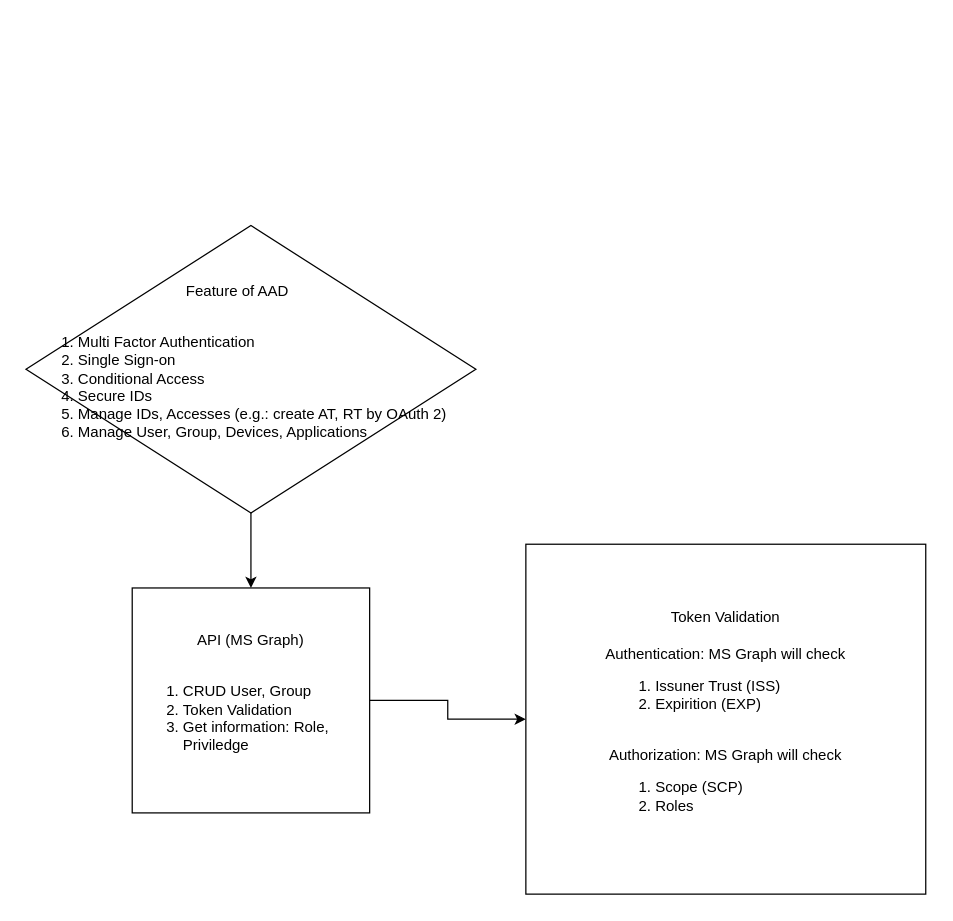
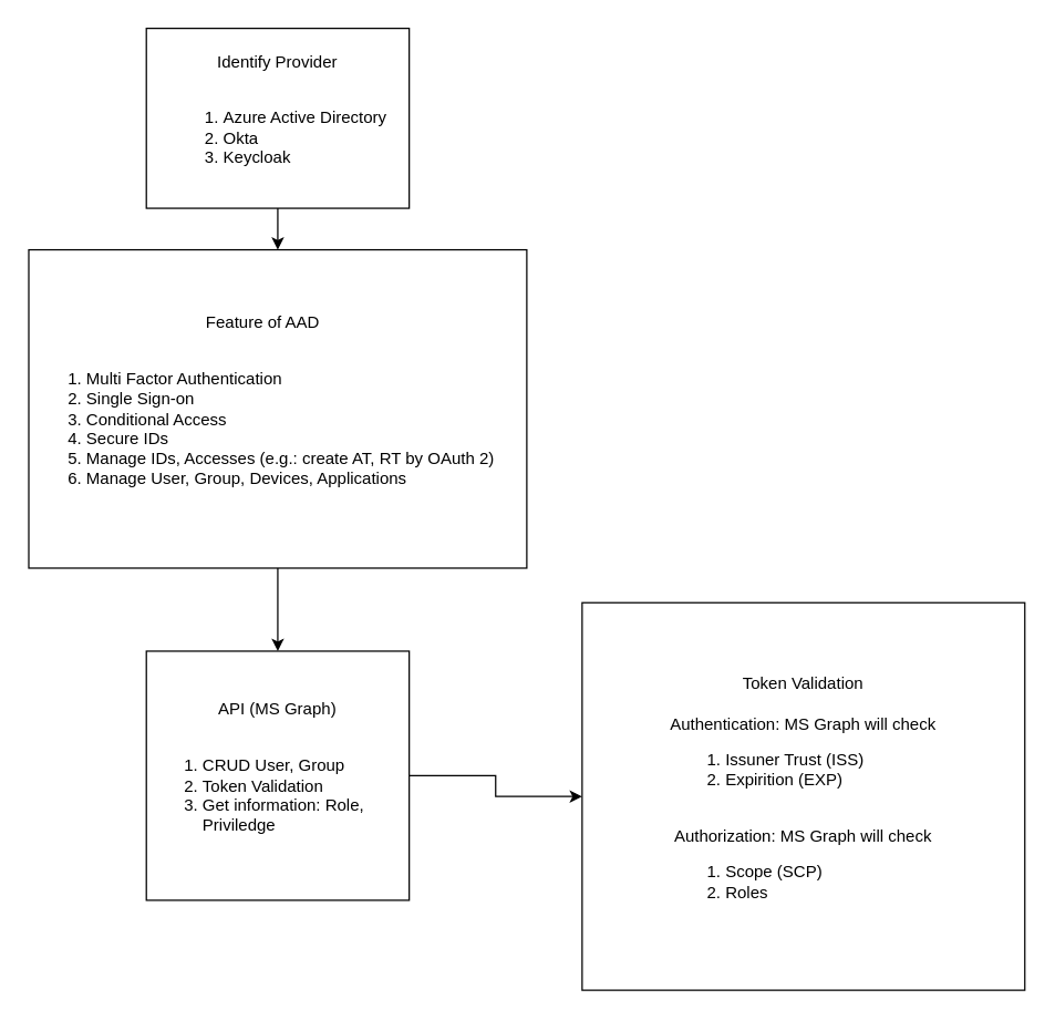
  <mxCell id="0" />
  <mxCell id="1" parent="0" />
+ <mxCell id="2" value="" style="edgeStyle=orthogonalEdgeStyle;rounded=0;orthogonalLoop=1;jettySize=auto;html=1;" edge="1" parent="1" source="3" target="5"><mxGeometry relative="1" as="geometry" /></mxCell>
+ <mxCell id="3" value="Identify Provider&lt;br&gt;&lt;br&gt;&lt;div style=&quot;text-align: left;&quot;&gt;&lt;ol&gt;&lt;li&gt;&lt;span style=&quot;background-color: initial;&quot;&gt;Azure Active Directory&lt;/span&gt;&lt;/li&gt;&lt;li&gt;Okta&lt;/li&gt;&lt;li&gt;Keycloak&lt;/li&gt;&lt;/ol&gt;&lt;/div&gt;" style="whiteSpace=wrap;html=1;" vertex="1" parent="1"><mxGeometry x="105" y="20" width="190" height="130" as="geometry" /></mxCell>
  <mxCell id="4" style="edgeStyle=orthogonalEdgeStyle;rounded=0;orthogonalLoop=1;jettySize=auto;html=1;" edge="1" parent="1" source="5" target="7"><mxGeometry relative="1" as="geometry" /></mxCell>
- <mxCell id="5" value="&lt;div style=&quot;text-align: center;&quot;&gt;&lt;span style=&quot;background-color: initial;&quot;&gt;Feature of AAD&lt;/span&gt;&lt;/div&gt;&lt;div&gt;&lt;br&gt;&lt;div&gt;&lt;ol&gt;&lt;li&gt;Multi Factor Authentication&lt;/li&gt;&lt;li&gt;Single Sign-on&lt;/li&gt;&lt;li&gt;Conditional Access&lt;/li&gt;&lt;li&gt;Secure IDs&lt;/li&gt;&lt;li&gt;Manage IDs, Accesses (e.g.: create AT, RT by OAuth 2)&lt;/li&gt;&lt;li&gt;Manage User, Group, Devices, Applications&lt;/li&gt;&lt;/ol&gt;&lt;/div&gt;&lt;/div&gt;" style="rhombus;whiteSpace=wrap;html=1;align=left;arcSize=0;direction=west;" vertex="1" parent="1"><mxGeometry x="20" y="180" width="360" height="230" as="geometry" /></mxCell>
+ <mxCell id="5" value="&lt;div style=&quot;text-align: center;&quot;&gt;&lt;span style=&quot;background-color: initial;&quot;&gt;Feature of AAD&lt;/span&gt;&lt;/div&gt;&lt;div&gt;&lt;br&gt;&lt;div&gt;&lt;ol&gt;&lt;li&gt;Multi Factor Authentication&lt;/li&gt;&lt;li&gt;Single Sign-on&lt;/li&gt;&lt;li&gt;Conditional Access&lt;/li&gt;&lt;li&gt;Secure IDs&lt;/li&gt;&lt;li&gt;Manage IDs, Accesses (e.g.: create AT, RT by OAuth 2)&lt;/li&gt;&lt;li&gt;Manage User, Group, Devices, Applications&lt;/li&gt;&lt;/ol&gt;&lt;/div&gt;&lt;/div&gt;" style="rounded=1;whiteSpace=wrap;html=1;align=left;arcSize=0;direction=west;" vertex="1" parent="1"><mxGeometry x="20" y="180" width="360" height="230" as="geometry" /></mxCell>
  <mxCell id="6" style="edgeStyle=orthogonalEdgeStyle;rounded=0;orthogonalLoop=1;jettySize=auto;html=1;exitX=1;exitY=0.5;exitDx=0;exitDy=0;entryX=0;entryY=0.5;entryDx=0;entryDy=0;" edge="1" parent="1" source="7" target="8"><mxGeometry relative="1" as="geometry" /></mxCell>
  <mxCell id="7" value="API (MS Graph)&lt;br&gt;&lt;br&gt;&lt;div style=&quot;text-align: left;&quot;&gt;&lt;ol&gt;&lt;li&gt;CRUD User, Group&lt;/li&gt;&lt;li&gt;Token Validation&lt;/li&gt;&lt;li&gt;Get information: Role, Priviledge&lt;/li&gt;&lt;/ol&gt;&lt;/div&gt;" style="whiteSpace=wrap;html=1;" vertex="1" parent="1"><mxGeometry x="105" y="470" width="190" height="180" as="geometry" /></mxCell>
  <mxCell id="8" value="Token Validation&lt;br&gt;&lt;br&gt;&lt;div style=&quot;text-align: left;&quot;&gt;&lt;span style=&quot;background-color: initial;&quot;&gt;Authentication: MS Graph will check&lt;/span&gt;&lt;/div&gt;&lt;div&gt;&lt;ol&gt;&lt;li style=&quot;text-align: left;&quot;&gt;Issuner Trust (ISS)&lt;/li&gt;&lt;li style=&quot;text-align: left;&quot;&gt;Expirition (EXP)&lt;/li&gt;&lt;/ol&gt;&lt;div style=&quot;text-align: left;&quot;&gt;&lt;br&gt;&lt;/div&gt;&lt;span style=&quot;background-color: initial;&quot;&gt;Authorization: MS Graph will check&lt;/span&gt;&lt;/div&gt;&lt;div&gt;&lt;ol&gt;&lt;li style=&quot;text-align: left;&quot;&gt;Scope (SCP)&lt;/li&gt;&lt;li style=&quot;text-align: left;&quot;&gt;Roles&lt;/li&gt;&lt;/ol&gt;&lt;/div&gt;" style="whiteSpace=wrap;html=1;" vertex="1" parent="1"><mxGeometry x="420" y="435" width="320" height="280" as="geometry" /></mxCell>
